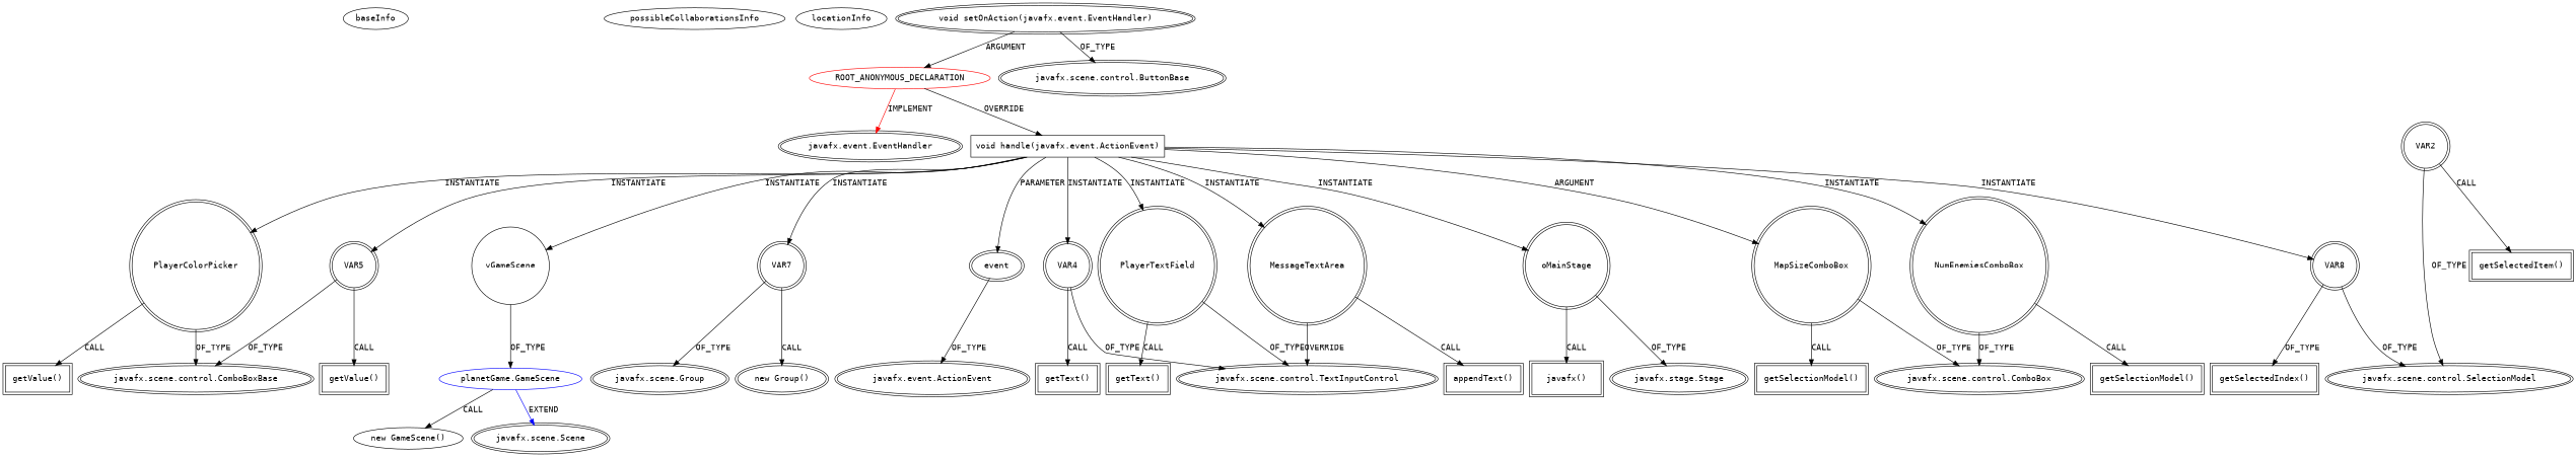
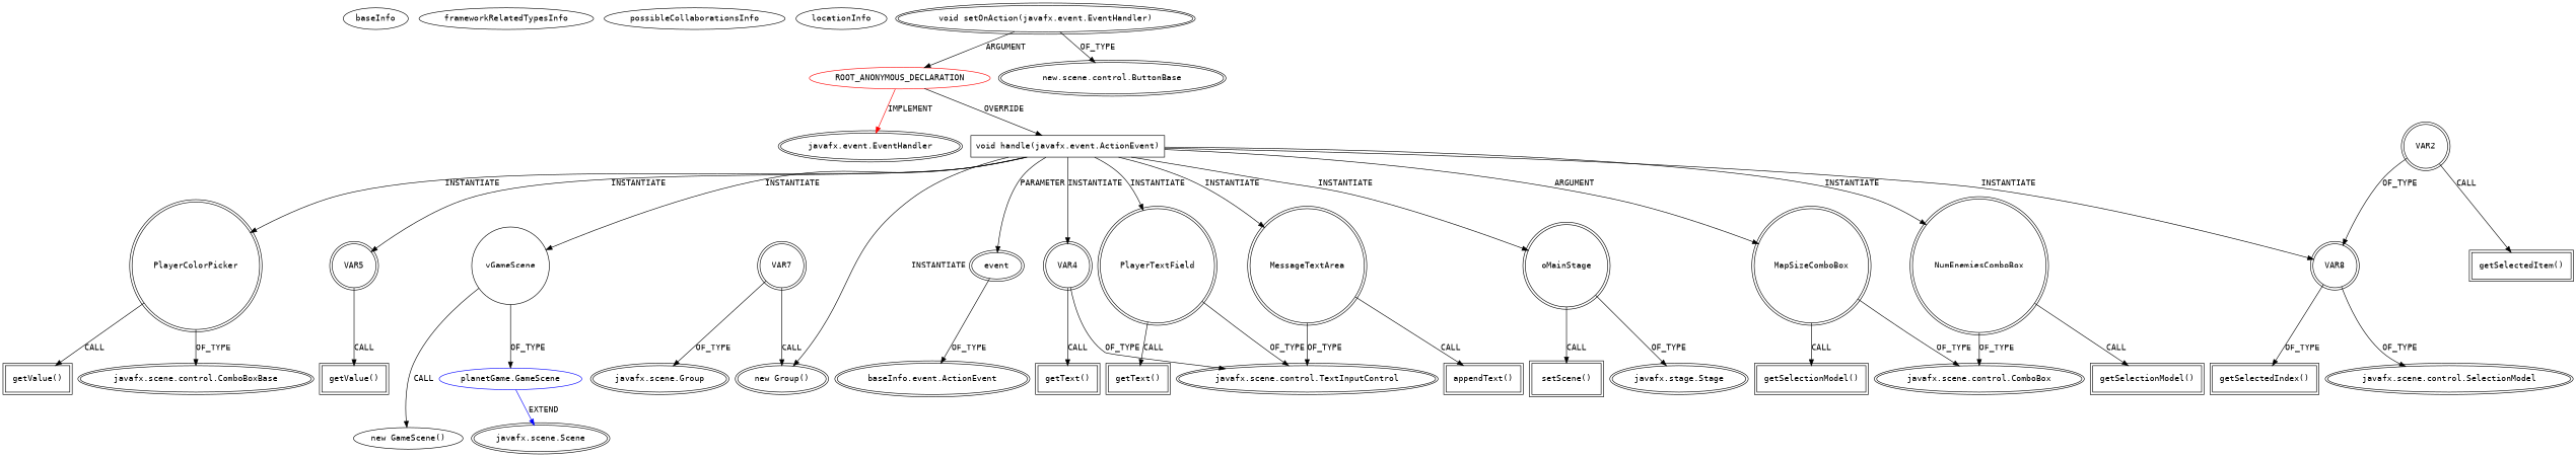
  digraph {
    fontname="DejaVu Sans Mono"
    node [fontname="DejaVu Sans Mono" isFrameworkType=true vertexType=VARIABLE_EXPRESION peripheries=2]
    edge [fontname="DejaVu Sans Mono"]
    baseInfo [category=extension_graph graphId=2643 isAnonymous=true possibleRelation=true isFrameworkType="" vertexType="" peripheries=""]
+   frameworkRelatedTypesInfo [0="javafx.event.EventHandler" isFrameworkType="" vertexType="" peripheries=""]
    possibleCollaborationsInfo [0="2643~OVERRIDING_METHOD_DECLARATION-INSTANTIATION-~javafx.event.EventHandler ~javafx.scene.Scene ~true~false" isFrameworkType="" vertexType="" peripheries=""]
    locationInfo [contextSignature="void MainMenuScene(javafx.scene.Group,javafx.stage.Stage)" filePath="/empollondefisica-PlanetGame/PlanetGame-master/src/planetGame/MainMenuScene.java" graphId=2643 projectName="empollondefisica-PlanetGame" isFrameworkType="" vertexType="" peripheries=""]
    n5 [color=red isFrameworkType=false label=ROOT_ANONYMOUS_DECLARATION vertexType=ROOT_ANONYMOUS_DECLARATION peripheries=""]
    n6 [label="javafx.event.EventHandler" vertexType=FRAMEWORK_INTERFACE_TYPE]
    n7 [isFrameworkType=false label="void handle(javafx.event.ActionEvent)" shape=box vertexType=OVERRIDING_METHOD_DECLARATION peripheries=""]
    n8 [label=event vertexType=PARAMETER_DECLARATION]
    n9 [label=PlayerTextField shape=circle]
    n10 [label=PlayerColorPicker shape=circle]
    n11 [label=NumEnemiesComboBox shape=circle]
    n12 [label=VAR4 shape=circle]
    n13 [label=VAR5 shape=circle]
    n14 [isFrameworkType=false label=vGameScene shape=circle peripheries=""]
    n15 [label=VAR7 shape=circle]
    n16 [label=VAR8 shape=circle]
    n17 [label=MapSizeComboBox shape=circle]
    n18 [label=oMainStage shape=circle]
    n19 [label=MessageTextArea shape=circle]
    n20 [label="void setOnAction(javafx.event.EventHandler)" vertexType=OUTSIDE_CALL]
-   n21 [label="javafx.scene.control.ButtonBase" vertexType=FRAMEWORK_CLASS_TYPE]
-   n22 [label="javafx.event.ActionEvent" vertexType=FRAMEWORK_CLASS_TYPE]
+   n21 [label="new.scene.control.ButtonBase" vertexType=FRAMEWORK_CLASS_TYPE]
+   n22 [label="baseInfo.event.ActionEvent" vertexType=FRAMEWORK_CLASS_TYPE]
    n23 [label="javafx.scene.control.TextInputControl" vertexType=FRAMEWORK_CLASS_TYPE]
    n24 [label="getText()" shape=box vertexType=INSIDE_CALL]
    n25 [label="javafx.scene.control.ComboBoxBase" vertexType=FRAMEWORK_CLASS_TYPE]
    n26 [label="getValue()" shape=box vertexType=INSIDE_CALL]
    n27 [label=VAR2 shape=circle]
    n28 [label="javafx.scene.control.SelectionModel" vertexType=FRAMEWORK_CLASS_TYPE]
    n29 [label="getSelectedItem()" shape=box vertexType=INSIDE_CALL]
    n30 [label="javafx.scene.control.ComboBox" vertexType=FRAMEWORK_CLASS_TYPE]
    n31 [label="getSelectionModel()" shape=box vertexType=INSIDE_CALL]
    n32 [label="getText()" shape=box vertexType=INSIDE_CALL]
    n33 [label="getValue()" shape=box vertexType=INSIDE_CALL]
    n34 [color=blue isFrameworkType=false label="planetGame.GameScene" vertexType=REFERENCE_CLIENT_CLASS_DECLARATION peripheries=""]
    n35 [isFrameworkType=false label="new GameScene()" vertexType=CONSTRUCTOR_CALL peripheries=""]
    n36 [label="javafx.scene.Group" vertexType=FRAMEWORK_CLASS_TYPE]
    n37 [label="new Group()" vertexType=CONSTRUCTOR_CALL]
    n38 [label="getSelectedIndex()" shape=box vertexType=INSIDE_CALL]
    n39 [label="getSelectionModel()" shape=box vertexType=INSIDE_CALL]
    n40 [label="javafx.stage.Stage" vertexType=FRAMEWORK_CLASS_TYPE]
-   n41 [label="javafx()" shape=box vertexType=INSIDE_CALL]
+   n41 [label="setScene()" shape=box vertexType=INSIDE_CALL]
    n42 [label="appendText()" shape=box vertexType=INSIDE_CALL]
    n43 [label="javafx.scene.Scene" vertexType=FRAMEWORK_CLASS_TYPE]
    n5 -> n6 [color=red label=IMPLEMENT]
    n5 -> n7 [label=OVERRIDE]
    n7 -> n8 [label=PARAMETER]
    n7 -> n9 [label=INSTANTIATE]
    n7 -> n10 [label=INSTANTIATE]
    n7 -> n11 [label=INSTANTIATE]
    n7 -> n12 [label=INSTANTIATE]
    n7 -> n13 [label=INSTANTIATE]
    n7 -> n14 [label=INSTANTIATE]
-   n7 -> n15 [label=INSTANTIATE]
+   n7 -> n37 [label=INSTANTIATE]
    n7 -> n16 [label=INSTANTIATE]
    n7 -> n17 [label=ARGUMENT]
    n7 -> n18 [label=INSTANTIATE]
    n7 -> n19 [label=INSTANTIATE]
    n8 -> n22 [label=OF_TYPE]
    n9 -> n23 [label=OF_TYPE]
    n9 -> n24 [label=CALL]
    n10 -> n25 [label=OF_TYPE]
    n10 -> n26 [label=CALL]
    n11 -> n30 [label=OF_TYPE]
    n11 -> n31 [label=CALL]
    n12 -> n23 [label=OF_TYPE]
    n12 -> n32 [label=CALL]
-   n13 -> n25 [label=OF_TYPE]
    n13 -> n33 [label=CALL]
    n14 -> n34 [label=OF_TYPE]
-   n34 -> n35 [label=CALL]
+   n14 -> n35 [label=CALL]
    n15 -> n36 [label=OF_TYPE]
    n15 -> n37 [label=CALL]
    n16 -> n28 [label=OF_TYPE]
    n16 -> n38 [label=OF_TYPE]
    n17 -> n30 [label=OF_TYPE]
    n17 -> n39 [label=CALL]
    n18 -> n40 [label=OF_TYPE]
    n18 -> n41 [label=CALL]
-   n19 -> n23 [label=OVERRIDE]
+   n19 -> n23 [label=OF_TYPE]
    n19 -> n42 [label=CALL]
    n20 -> n5 [label=ARGUMENT]
    n20 -> n21 [label=OF_TYPE]
-   n27 -> n28 [label=OF_TYPE]
+   n27 -> n16 [label=OF_TYPE]
    n27 -> n29 [label=CALL]
    n34 -> n43 [color=blue label=EXTEND]
  }
